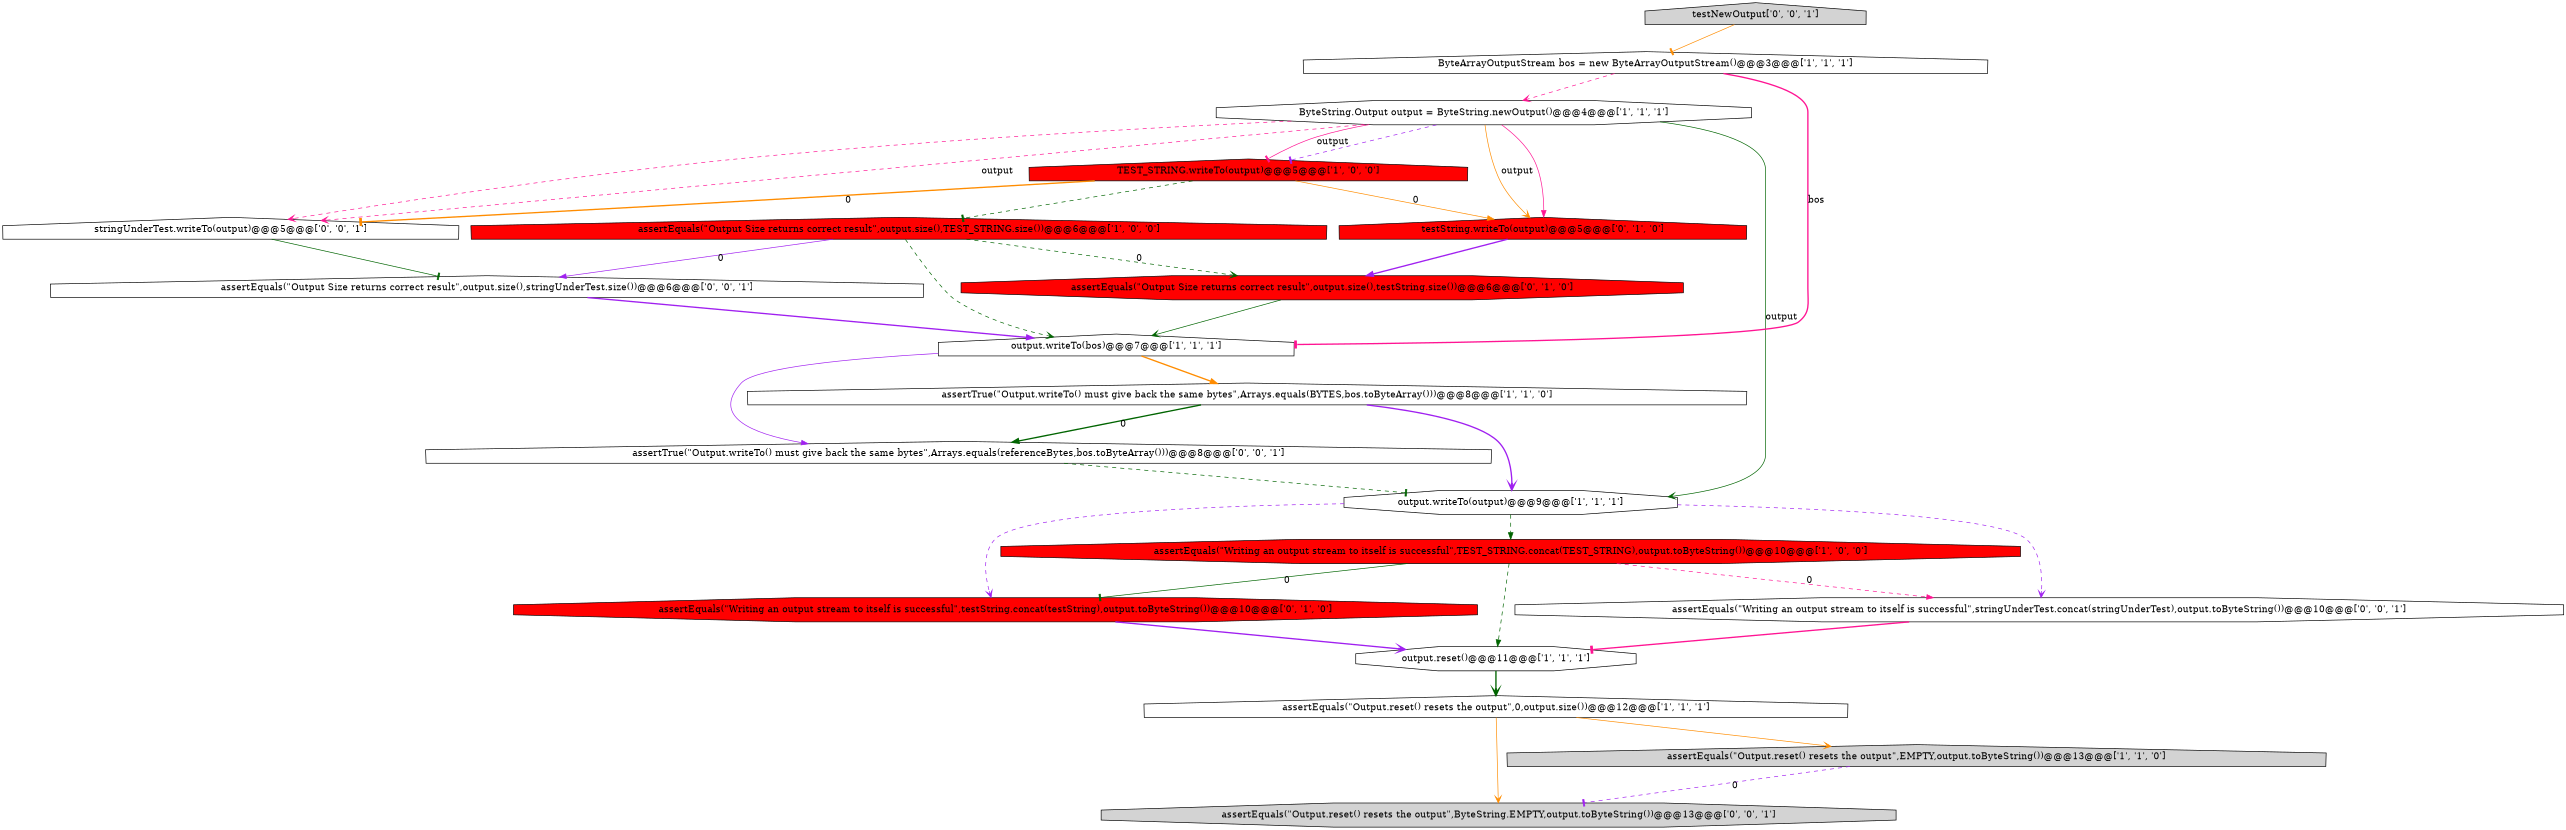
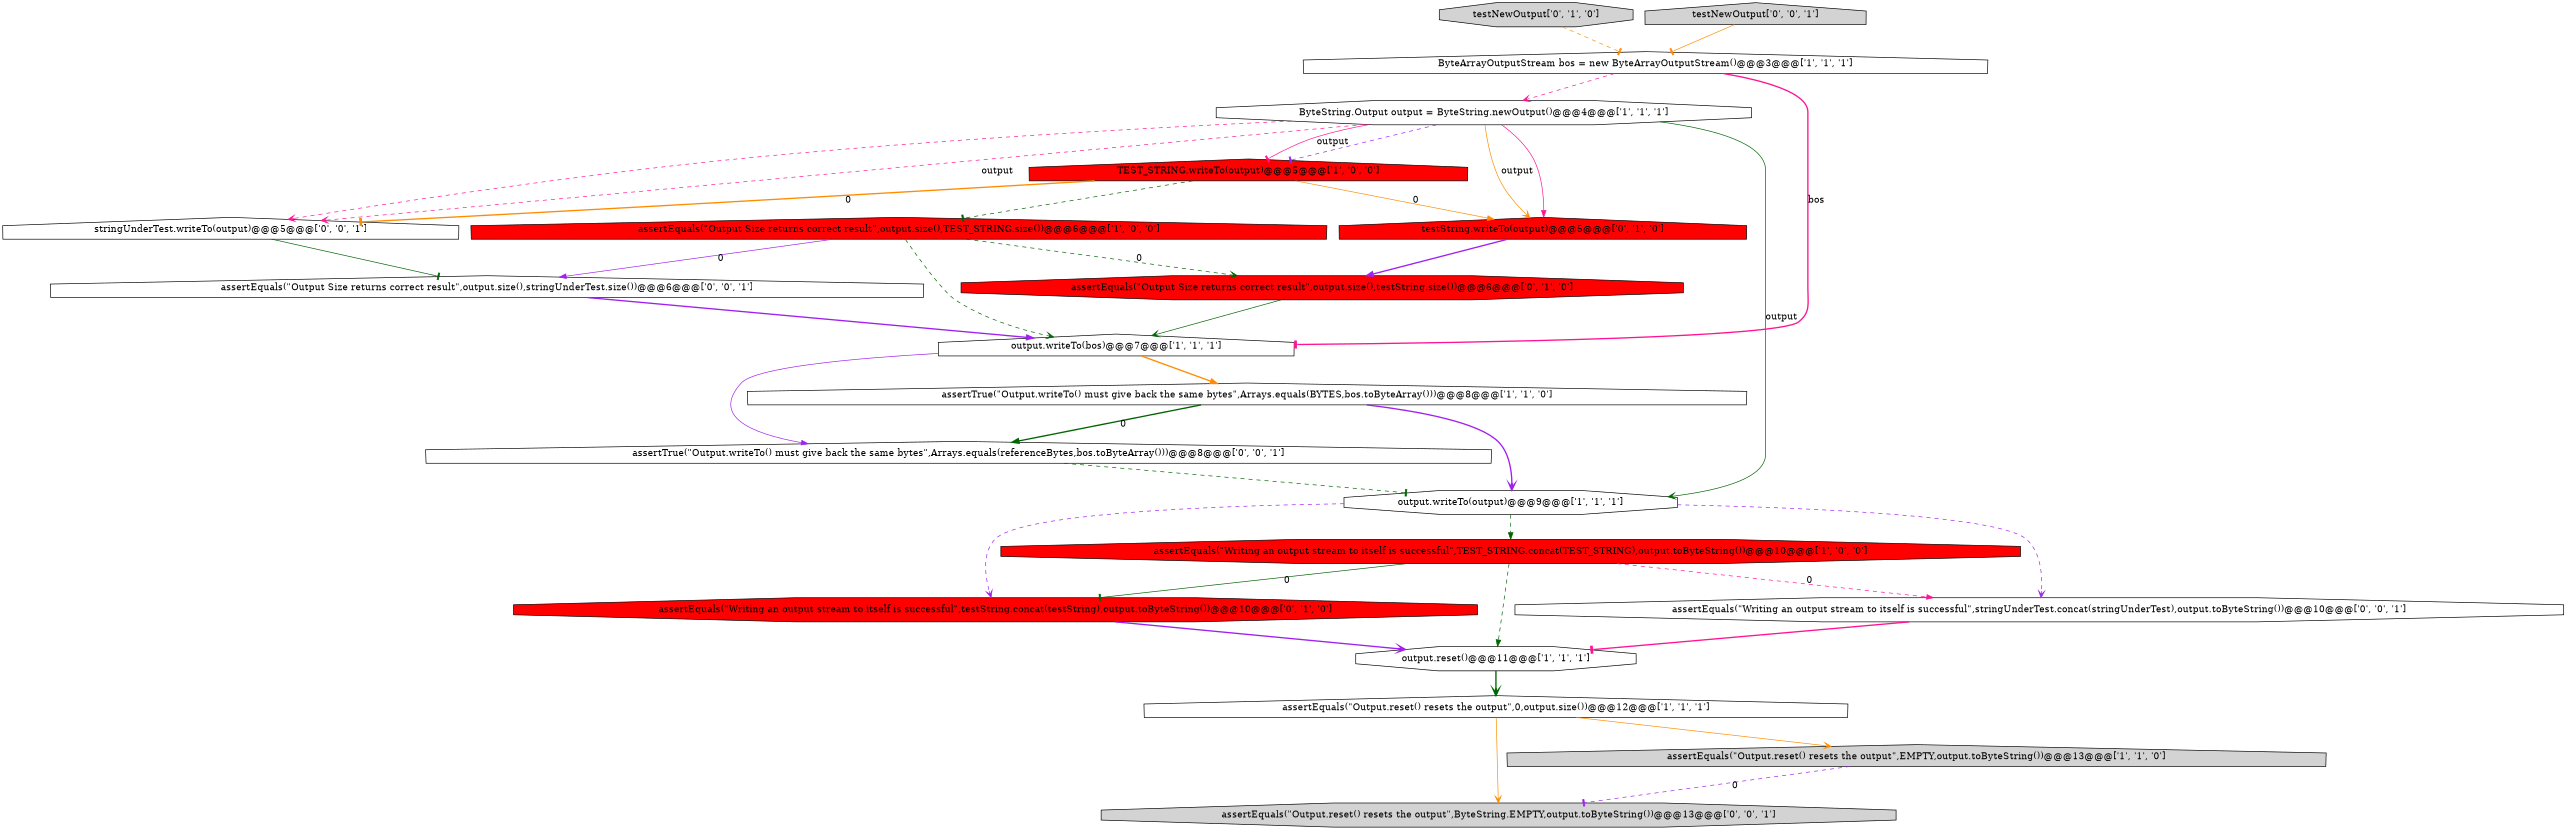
  digraph {
    node [fillcolor=white shape=house style=filled]
    edge [arrowhead=vee color=darkgreen style=dashed]
    n1 [label="assertTrue(\"Output.writeTo() must give back the same bytes\",Arrays.equals(referenceBytes,bos.toByteArray()))@@@8@@@['0', '0', '1']"]
    n2 [label="output.writeTo(output)@@@9@@@['1', '1', '1']" shape=octagon]
    n3 [fillcolor=red label="assertEquals(\"Writing an output stream to itself is successful\",testString.concat(testString),output.toByteString())@@@10@@@['0', '1', '0']" shape=octagon]
    n4 [label="assertEquals(\"Writing an output stream to itself is successful\",stringUnderTest.concat(stringUnderTest),output.toByteString())@@@10@@@['0', '0', '1']" shape=octagon]
    n5 [fillcolor=red label="assertEquals(\"Writing an output stream to itself is successful\",TEST_STRING.concat(TEST_STRING),output.toByteString())@@@10@@@['1', '0', '0']" shape=octagon]
    n6 [label="output.reset()@@@11@@@['1', '1', '1']" shape=octagon]
    n7 [label="assertEquals(\"Output.reset() resets the output\",0,output.size())@@@12@@@['1', '1', '1']"]
    n8 [label="ByteString.Output output = ByteString.newOutput()@@@4@@@['1', '1', '1']" shape=octagon]
    n9 [fillcolor=red label="TEST_STRING.writeTo(output)@@@5@@@['1', '0', '0']"]
    n10 [fillcolor=red label="testString.writeTo(output)@@@5@@@['0', '1', '0']"]
    n11 [label="stringUnderTest.writeTo(output)@@@5@@@['0', '0', '1']"]
    n12 [fillcolor=red label="assertEquals(\"Output Size returns correct result\",output.size(),TEST_STRING.size())@@@6@@@['1', '0', '0']"]
    n13 [fillcolor=red label="assertEquals(\"Output Size returns correct result\",output.size(),testString.size())@@@6@@@['0', '1', '0']" shape=octagon]
    n14 [label="assertEquals(\"Output Size returns correct result\",output.size(),stringUnderTest.size())@@@6@@@['0', '0', '1']"]
    n15 [label="assertTrue(\"Output.writeTo() must give back the same bytes\",Arrays.equals(BYTES,bos.toByteArray()))@@@8@@@['1', '1', '0']"]
    n16 [fillcolor=lightgray label="assertEquals(\"Output.reset() resets the output\",ByteString.EMPTY,output.toByteString())@@@13@@@['0', '0', '1']" shape=octagon]
    n17 [label="output.writeTo(bos)@@@7@@@['1', '1', '1']"]
+   n18 [fillcolor=lightgray label="testNewOutput['0', '1', '0']" shape=octagon]
    n19 [label="ByteArrayOutputStream bos = new ByteArrayOutputStream()@@@3@@@['1', '1', '1']"]
    n20 [fillcolor=lightgray label="assertEquals(\"Output.reset() resets the output\",EMPTY,output.toByteString())@@@13@@@['1', '1', '0']"]
    n21 [fillcolor=lightgray label="testNewOutput['0', '0', '1']"]
    n1 -> n2 [arrowhead=tee]
    n2 -> n3 [color=purple]
    n2 -> n4 [color=purple]
    n2 -> n5 [arrowhead=normal]
    n3 -> n6 [color=purple style=bold]
    n4 -> n6 [arrowhead=tee color=deeppink style=bold]
    n5 -> n3 [arrowhead=tee label=0 style=solid]
    n5 -> n4 [arrowhead=normal color=deeppink label=0]
    n5 -> n6 [arrowhead=normal]
    n6 -> n7 [style=bold]
    n7 -> n16 [color=darkorange style=solid]
    n7 -> n20 [color=darkorange style=solid]
    n8 -> n2 [label=output style=solid]
    n8 -> n9 [arrowhead=tee color=purple]
    n8 -> n9 [arrowhead=tee color=deeppink label=output style=solid]
    n8 -> n10 [color=darkorange label=output style=solid]
    n8 -> n10 [arrowhead=normal color=deeppink style=solid]
    n8 -> n11 [color=deeppink label=output]
    n8 -> n11 [color=deeppink]
    n9 -> n10 [arrowhead=normal color=darkorange label=0 style=solid]
    n9 -> n11 [arrowhead=tee color=darkorange label=0 style=bold]
    n9 -> n12 [arrowhead=tee]
    n10 -> n13 [arrowhead=normal color=purple style=bold]
    n11 -> n14 [arrowhead=tee style=solid]
    n12 -> n13 [label=0]
    n12 -> n14 [arrowhead=normal color=purple label=0 style=solid]
    n12 -> n17
    n13 -> n17 [style=solid]
    n14 -> n17 [arrowhead=normal color=purple style=bold]
    n15 -> n1 [arrowhead=normal label=0 style=bold]
    n15 -> n2 [color=purple style=bold]
    n17 -> n1 [arrowhead=normal color=purple style=solid]
    n17 -> n15 [arrowhead=normal color=darkorange style=bold]
+   n18 -> n19 [arrowhead=tee color=darkorange]
    n19 -> n8 [color=deeppink]
    n19 -> n17 [arrowhead=tee color=deeppink label=bos style=bold]
    n20 -> n16 [arrowhead=tee color=purple label=0]
    n21 -> n19 [arrowhead=tee color=darkorange style=solid]
  }
